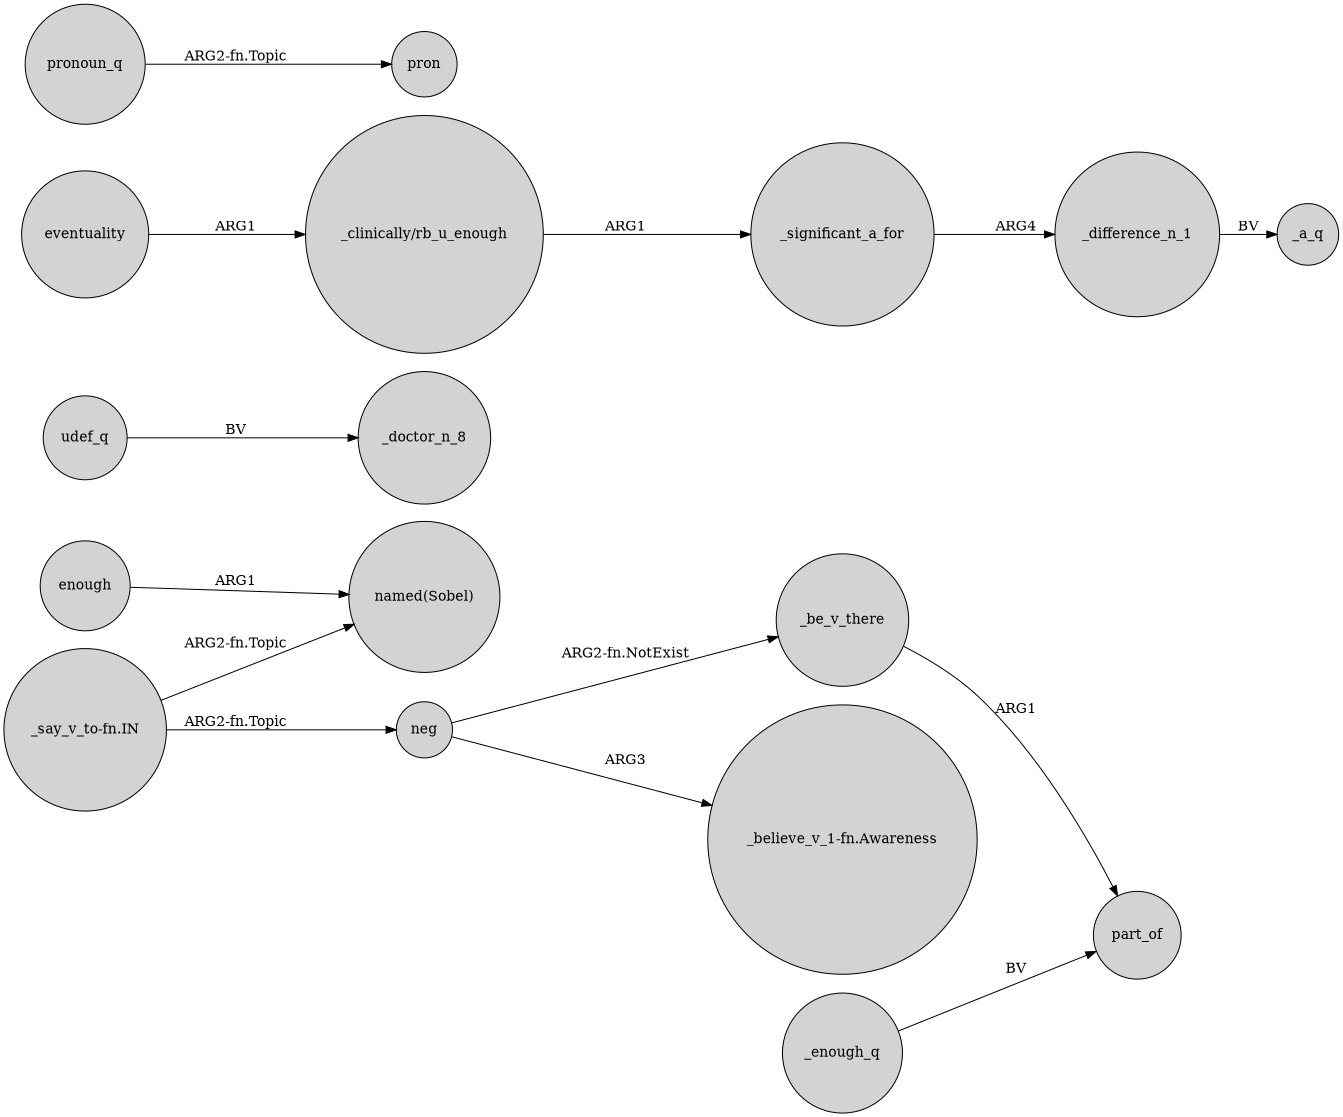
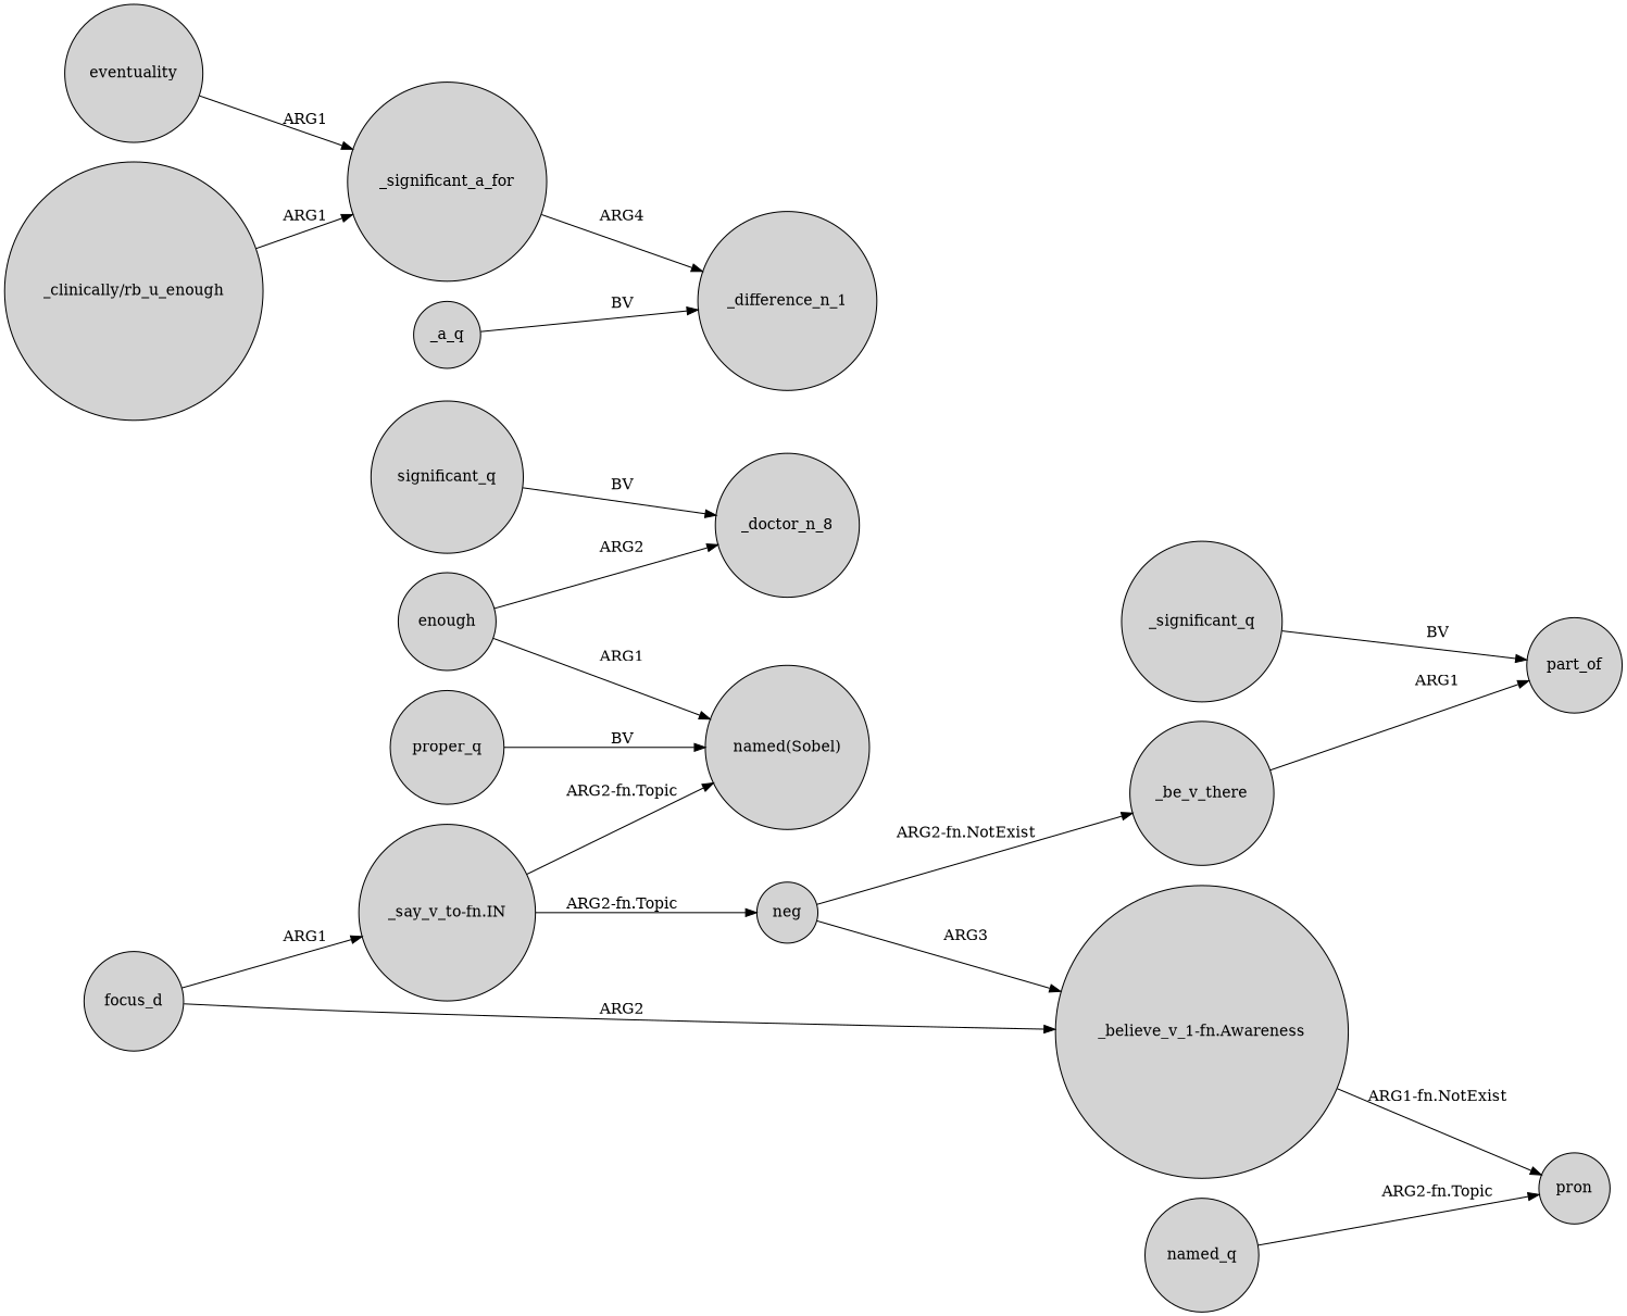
  digraph {
    rankdir=LR
    node [shape=circle style=filled]
    n1 [label=enough]
    n2 [label=_doctor_n_8]
    "named(Sobel)"
    eventuality
    _significant_a_for
    _difference_n_1
    _be_v_there
    part_of
-   udef_q
+   udef_q [label=significant_q]
    neg
    "_believe_v_1-fn.Awareness"
    pron
    n13 [label="_clinically/rb_u_enough"]
-   pronoun_q
+   pronoun_q [label=named_q]
+   proper_q
    "_say_v_to-fn.IN"
-   _enough_q
+   _enough_q [label=_significant_q]
+   focus_d
    _a_q
+   n1 -> n2 [label=ARG2]
    n1 -> "named(Sobel)" [label=ARG1]
-   eventuality -> n13 [label=ARG1]
+   eventuality -> _significant_a_for [label=ARG1]
    _significant_a_for -> _difference_n_1 [label=ARG4]
    _be_v_there -> part_of [label=ARG1]
    udef_q -> n2 [label=BV]
    neg -> _be_v_there [label="ARG2-fn.NotExist"]
    neg -> "_believe_v_1-fn.Awareness" [label=ARG3]
+   "_believe_v_1-fn.Awareness" -> pron [label="ARG1-fn.NotExist"]
    n13 -> _significant_a_for [label=ARG1]
    pronoun_q -> pron [label="ARG2-fn.Topic"]
+   proper_q -> "named(Sobel)" [label=BV]
    "_say_v_to-fn.IN" -> "named(Sobel)" [label="ARG2-fn.Topic"]
    "_say_v_to-fn.IN" -> neg [label="ARG2-fn.Topic"]
    _enough_q -> part_of [label=BV]
-   _difference_n_1 -> _a_q [label=BV]
+   focus_d -> "_believe_v_1-fn.Awareness" [label=ARG2]
+   focus_d -> "_say_v_to-fn.IN" [label=ARG1]
+   _a_q -> _difference_n_1 [label=BV]
  }
